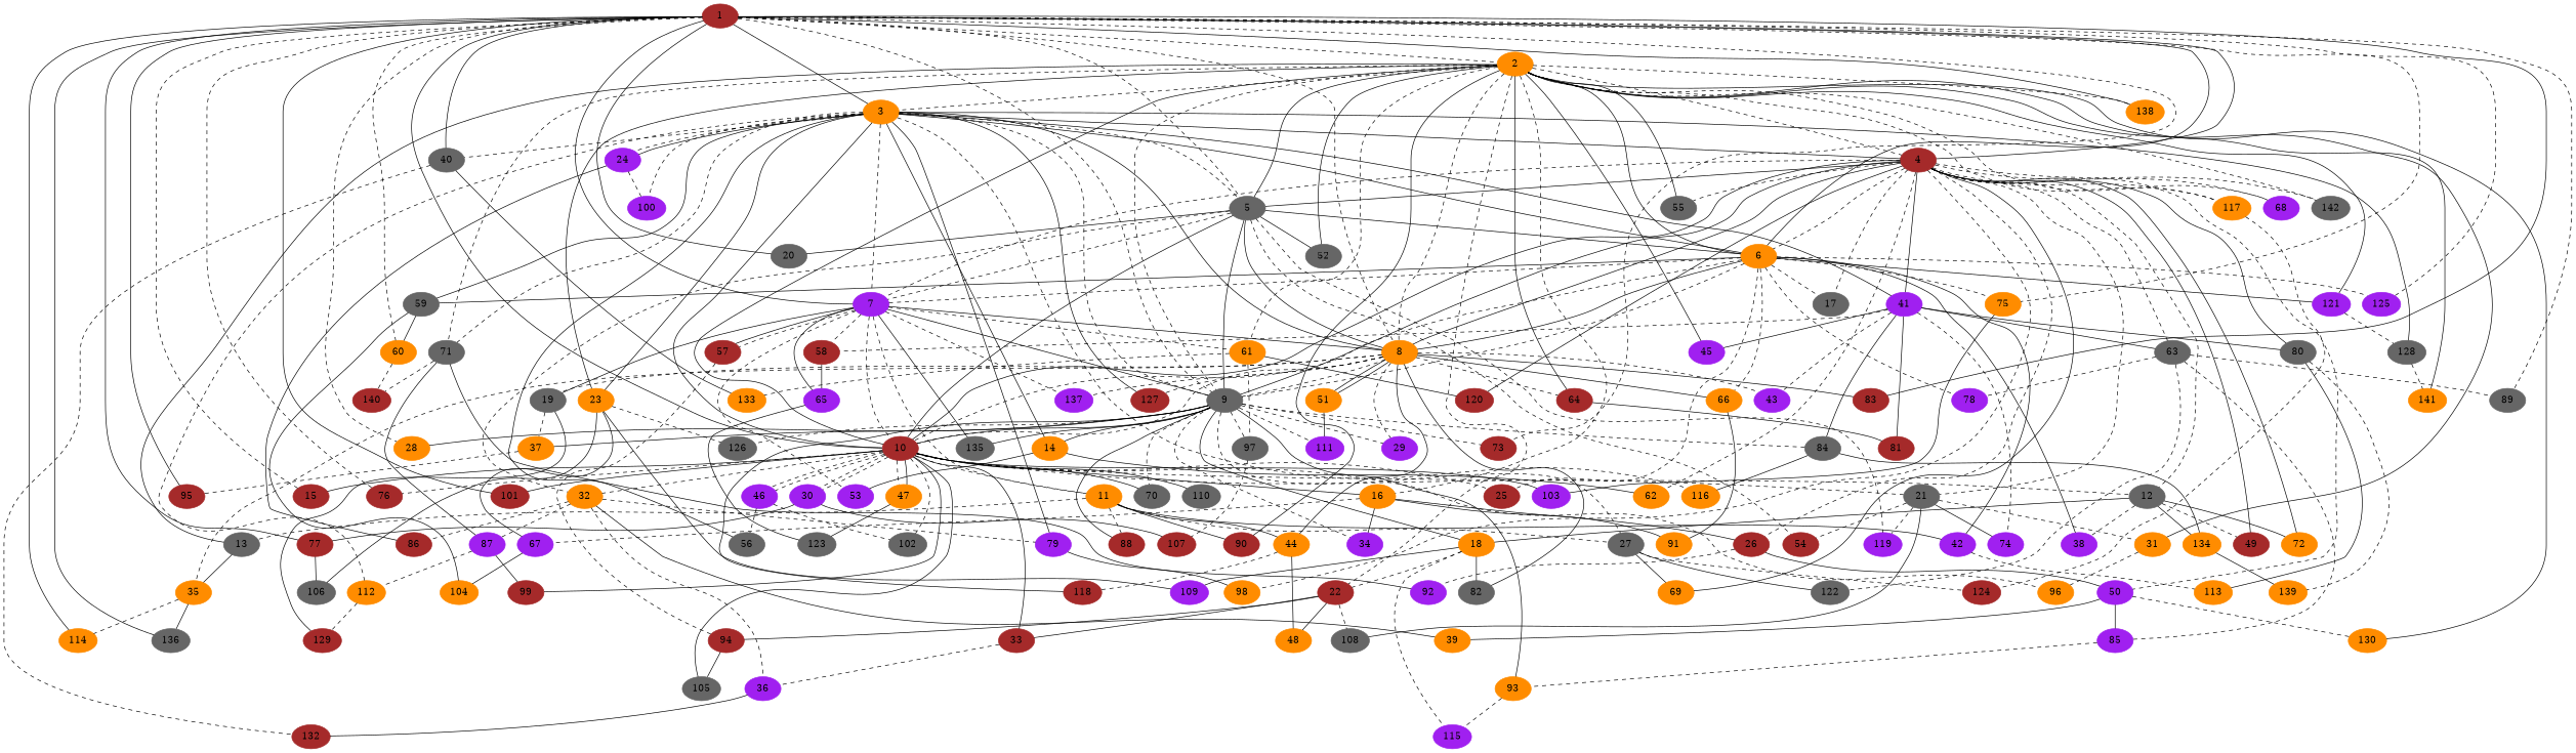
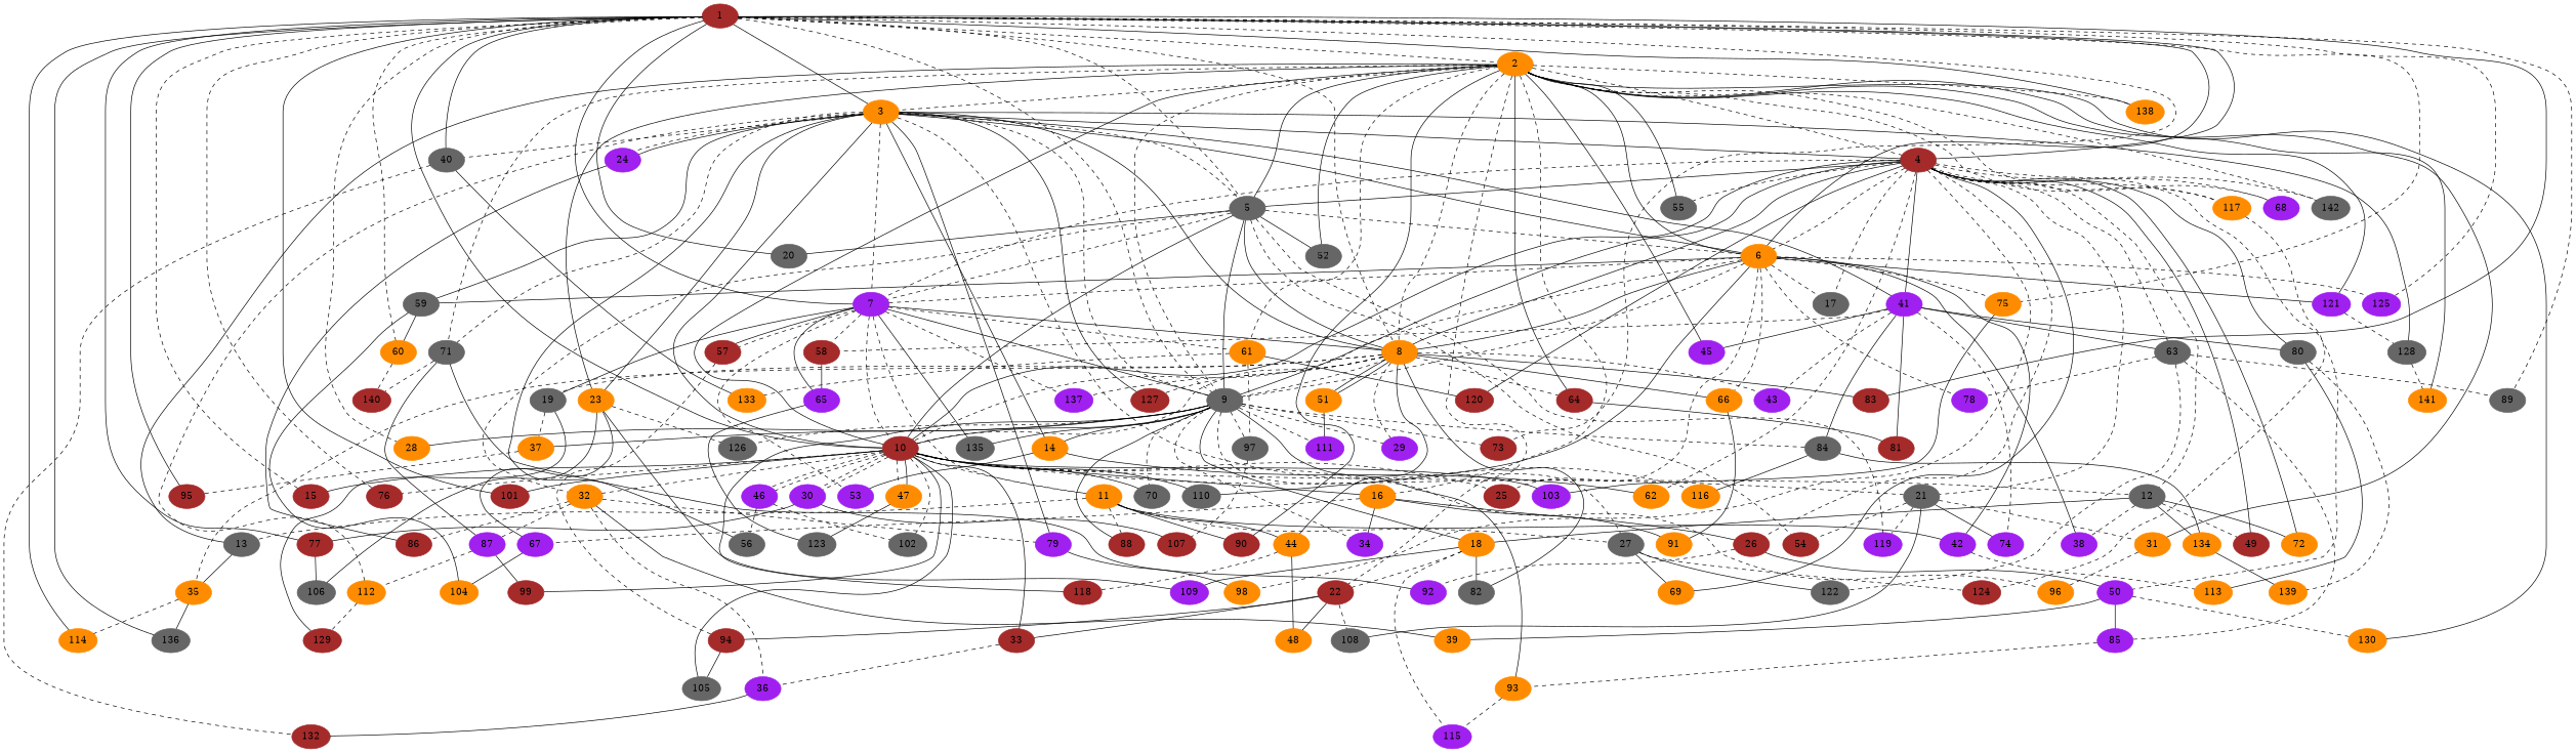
  graph {
    node [color=darkorange style=filled]
    edge [style=solid]
    1 [color=brown]
    2
    3
    4 [color=brown]
    5 [color=gray40]
    6
    7 [color=purple]
    8
    9 [color=gray40]
    10 [color=brown]
    15 [color=brown]
    20 [color=gray40]
    28
    40 [color=gray40]
    60
    73 [color=brown]
    75
    76 [color=brown]
    77 [color=brown]
    83 [color=brown]
    89 [color=gray40]
    95 [color=brown]
    101 [color=brown]
    114
    125 [color=purple]
    136 [color=gray40]
    138
    13 [color=gray40]
    16
    22 [color=brown]
    23
    31
    45 [color=purple]
    52 [color=gray40]
    55 [color=gray40]
    61
    64 [color=brown]
    68 [color=purple]
    71 [color=gray40]
    90 [color=brown]
    117
    121 [color=purple]
    130
    141
    142 [color=gray40]
    14
    24 [color=purple]
    41 [color=purple]
    56 [color=gray40]
    59 [color=gray40]
    79 [color=purple]
-   100 [color=purple]
    112
    116
    127 [color=brown]
    128 [color=gray40]
    12 [color=gray40]
    17 [color=gray40]
    21 [color=gray40]
    26 [color=brown]
    49 [color=brown]
    50 [color=purple]
    62
    63 [color=gray40]
    69
    72
    80 [color=gray40]
    98
    120 [color=brown]
    32
    54 [color=brown]
    119 [color=purple]
    25 [color=brown]
    38 [color=purple]
    42 [color=purple]
    66
    78 [color=purple]
    110 [color=gray40]
    11
    19 [color=gray40]
    53 [color=purple]
    57 [color=brown]
    58 [color=brown]
    65 [color=purple]
    135 [color=gray40]
    137 [color=purple]
    29 [color=purple]
    35
    43 [color=purple]
    44
    51
    82 [color=gray40]
    18
    27 [color=gray40]
    34 [color=purple]
    37
    70 [color=gray40]
    84 [color=gray40]
    88 [color=brown]
    93
    97 [color=gray40]
    111 [color=purple]
    118 [color=brown]
    126 [color=gray40]
    30 [color=purple]
    33 [color=brown]
    46 [color=purple]
    47
    96
    99 [color=brown]
    102 [color=gray40]
    103 [color=purple]
    105 [color=gray40]
    132 [color=brown]
    133
    140 [color=brown]
    106 [color=gray40]
    67 [color=purple]
    91
    108 [color=gray40]
    48
    94 [color=brown]
    109 [color=purple]
    81 [color=brown]
    87 [color=purple]
    92 [color=purple]
    124 [color=brown]
    86 [color=brown]
    74 [color=purple]
    104
    129 [color=brown]
    134
    39
    85 [color=purple]
    122 [color=gray40]
    113
    139
    36 [color=purple]
    123 [color=gray40]
    115 [color=purple]
    107 [color=brown]
    1 -- 2 [style=dashed]
    1 -- 3
    1 -- 4
    1 -- 5 [style=dashed]
    1 -- 6
    1 -- 7
    1 -- 8 [style=dashed]
    1 -- 9 [style=dashed]
    1 -- 10
    1 -- 15 [style=dashed]
    1 -- 20
    1 -- 28 [style=dashed]
    1 -- 40
    1 -- 60 [style=dashed]
    1 -- 73 [style=dashed]
    1 -- 75 [style=dashed]
    1 -- 76 [style=dashed]
    1 -- 77
    1 -- 83
    1 -- 89 [style=dashed]
    1 -- 95
    1 -- 101
    1 -- 114
    1 -- 125 [style=dashed]
    1 -- 136
    1 -- 138
    2 -- 3 [style=dashed]
    2 -- 4 [style=dashed]
    2 -- 5
    2 -- 6
    2 -- 8 [style=dashed]
    2 -- 9 [style=dashed]
    2 -- 10
    2 -- 138 [style=dashed]
    2 -- 13
    2 -- 16 [style=dashed]
    2 -- 22 [style=dashed]
    2 -- 23
    2 -- 31
    2 -- 45
    2 -- 52
    2 -- 55
    2 -- 61 [style=dashed]
    2 -- 64
    2 -- 68 [style=dashed]
    2 -- 71 [style=dashed]
    2 -- 90
    2 -- 117 [style=dashed]
    2 -- 121
    2 -- 130
    2 -- 141
    2 -- 142 [style=dashed]
    3 -- 4
    3 -- 5 [style=dashed]
    3 -- 6
    3 -- 7 [style=dashed]
    3 -- 8
    3 -- 9 [style=dashed]
    3 -- 10
    3 -- 40 [style=dashed]
    3 -- 23
    3 -- 71 [style=dashed]
    3 -- 14
    3 -- 24 [style=dashed]
    3 -- 24
    3 -- 41
    3 -- 56
    3 -- 59
    3 -- 79
-   3 -- 100 [style=dashed]
    3 -- 112 [style=dashed]
    3 -- 116 [style=dashed]
    3 -- 127
    3 -- 128
    4 -- 5
    4 -- 6 [style=dashed]
    4 -- 7 [style=dashed]
    4 -- 8
    4 -- 9
    4 -- 10
    4 -- 55 [style=dashed]
    4 -- 68 [style=dashed]
    4 -- 117 [style=dashed]
    4 -- 142 [style=dashed]
    4 -- 41
    4 -- 12 [style=dashed]
    4 -- 17 [style=dashed]
    4 -- 21 [style=dashed]
    4 -- 26 [style=dashed]
    4 -- 49
    4 -- 50 [style=dashed]
    4 -- 62 [style=dashed]
    4 -- 63 [style=dashed]
    4 -- 69
    4 -- 72
    4 -- 80
    4 -- 98 [style=dashed]
    4 -- 120
-   5 -- 6
+   5 -- 6 [style=dashed]
    5 -- 7 [style=dashed]
    5 -- 8
    5 -- 9
    5 -- 10
    5 -- 20
    5 -- 52
    5 -- 32 [style=dashed]
    5 -- 54 [style=dashed]
    5 -- 119 [style=dashed]
    6 -- 7 [style=dashed]
    6 -- 8
    6 -- 9 [style=dashed]
    6 -- 10 [style=dashed]
    6 -- 75 [style=dashed]
    6 -- 125 [style=dashed]
    6 -- 121
    6 -- 59
    6 -- 17 [style=dashed]
    6 -- 25 [style=dashed]
    6 -- 38
    6 -- 42
    6 -- 66 [style=dashed]
    6 -- 78 [style=dashed]
+   6 -- 110
    7 -- 8
    7 -- 9
    7 -- 10 [style=dashed]
    7 -- 61 [style=dashed]
    7 -- 11 [style=dashed]
    7 -- 19
    7 -- 53 [style=dashed]
    7 -- 57
    7 -- 57 [style=dashed]
    7 -- 58 [style=dashed]
    7 -- 65
    7 -- 135
    7 -- 137 [style=dashed]
    8 -- 9 [style=dashed]
    8 -- 10 [style=dashed]
    8 -- 83
    8 -- 64 [style=dashed]
    8 -- 127 [style=dashed]
    8 -- 66
    8 -- 19 [style=dashed]
    8 -- 137 [style=dashed]
    8 -- 29 [style=dashed]
    8 -- 35 [style=dashed]
    8 -- 43 [style=dashed]
    8 -- 44
    8 -- 51
    8 -- 51
    8 -- 82
    9 -- 10
    9 -- 28
    9 -- 73 [style=dashed]
    9 -- 14
    9 -- 135
    9 -- 29 [style=dashed]
    9 -- 18
    9 -- 27 [style=dashed]
    9 -- 34 [style=dashed]
    9 -- 37
    9 -- 70 [style=dashed]
    9 -- 84 [style=dashed]
    9 -- 88
    9 -- 93
    9 -- 97 [style=dashed]
    9 -- 111 [style=dashed]
    9 -- 118
    9 -- 126 [style=dashed]
    10 -- 15
    10 -- 76 [style=dashed]
    10 -- 101
    10 -- 16
    10 -- 12 [style=dashed]
    10 -- 21 [style=dashed]
    10 -- 32 [style=dashed]
    10 -- 25 [style=dashed]
    10 -- 110
    10 -- 11 [style=dashed]
    10 -- 70
    10 -- 30 [style=dashed]
    10 -- 30 [style=dashed]
    10 -- 33
    10 -- 46 [style=dashed]
    10 -- 46 [style=dashed]
    10 -- 47 [style=dashed]
    10 -- 47
    10 -- 96 [style=dashed]
    10 -- 99
    10 -- 102 [style=dashed]
    10 -- 103
    10 -- 105
    40 -- 132 [style=dashed]
    40 -- 133
    60 -- 140 [style=dashed]
    75 -- 103
    77 -- 106
    13 -- 35
    16 -- 26
    16 -- 34
    16 -- 67 [style=dashed]
    16 -- 91
    22 -- 33
    22 -- 108 [style=dashed]
    22 -- 48
    22 -- 94
    23 -- 126 [style=dashed]
    23 -- 106
    23 -- 67
    23 -- 109
    31 -- 96 [style=dashed]
    61 -- 120
    61 -- 97 [style=dashed]
    61 -- 133 [style=dashed]
    64 -- 81
    71 -- 140 [style=dashed]
    71 -- 87
    71 -- 92
    117 -- 124 [style=dashed]
    121 -- 128 [style=dashed]
    14 -- 62
    14 -- 53
-   24 -- 100 [style=dashed]
    24 -- 86
    41 -- 45
    41 -- 63
    41 -- 80
    41 -- 58 [style=dashed]
    41 -- 43 [style=dashed]
    41 -- 84
    41 -- 81
    41 -- 74 [style=dashed]
    59 -- 60
    59 -- 104
    79 -- 98
    112 -- 129 [style=dashed]
    128 -- 141 [style=dashed]
    12 -- 49 [style=dashed]
    12 -- 72
    12 -- 38 [style=dashed]
    12 -- 18
    12 -- 134
    21 -- 31 [style=dashed]
    21 -- 54 [style=dashed]
    21 -- 119 [style=dashed]
    21 -- 108
    21 -- 74
    26 -- 50
    26 -- 92 [style=dashed]
    50 -- 130 [style=dashed]
    50 -- 39
    50 -- 85
    63 -- 89 [style=dashed]
    63 -- 78 [style=dashed]
    63 -- 85 [style=dashed]
    63 -- 122 [style=dashed]
    80 -- 113
    80 -- 139 [style=dashed]
    32 -- 79 [style=dashed]
    32 -- 87 [style=dashed]
    32 -- 86 [style=dashed]
    32 -- 39
    32 -- 36 [style=dashed]
    42 -- 113 [style=dashed]
    66 -- 91
    11 -- 13 [style=dashed]
    11 -- 90
    11 -- 42
    11 -- 44
    11 -- 27 [style=dashed]
    11 -- 88 [style=dashed]
    19 -- 37 [style=dashed]
    19 -- 129
    57 -- 94 [style=dashed]
    58 -- 65
    65 -- 123
    35 -- 114 [style=dashed]
    35 -- 136
    44 -- 118 [style=dashed]
    44 -- 48
    51 -- 111
    18 -- 22 [style=dashed]
    18 -- 82
    18 -- 109
    18 -- 115 [style=dashed]
    27 -- 69
    27 -- 124 [style=dashed]
    27 -- 122
    37 -- 95 [style=dashed]
    84 -- 116
    84 -- 134
    93 -- 115 [style=dashed]
    97 -- 107 [style=dashed]
    30 -- 77
    30 -- 107
    33 -- 36 [style=dashed]
    46 -- 56 [style=dashed]
    46 -- 102 [style=dashed]
    47 -- 123
    67 -- 104
    94 -- 105
    87 -- 112 [style=dashed]
    87 -- 99
    134 -- 139
    85 -- 93 [style=dashed]
    36 -- 132
  }
